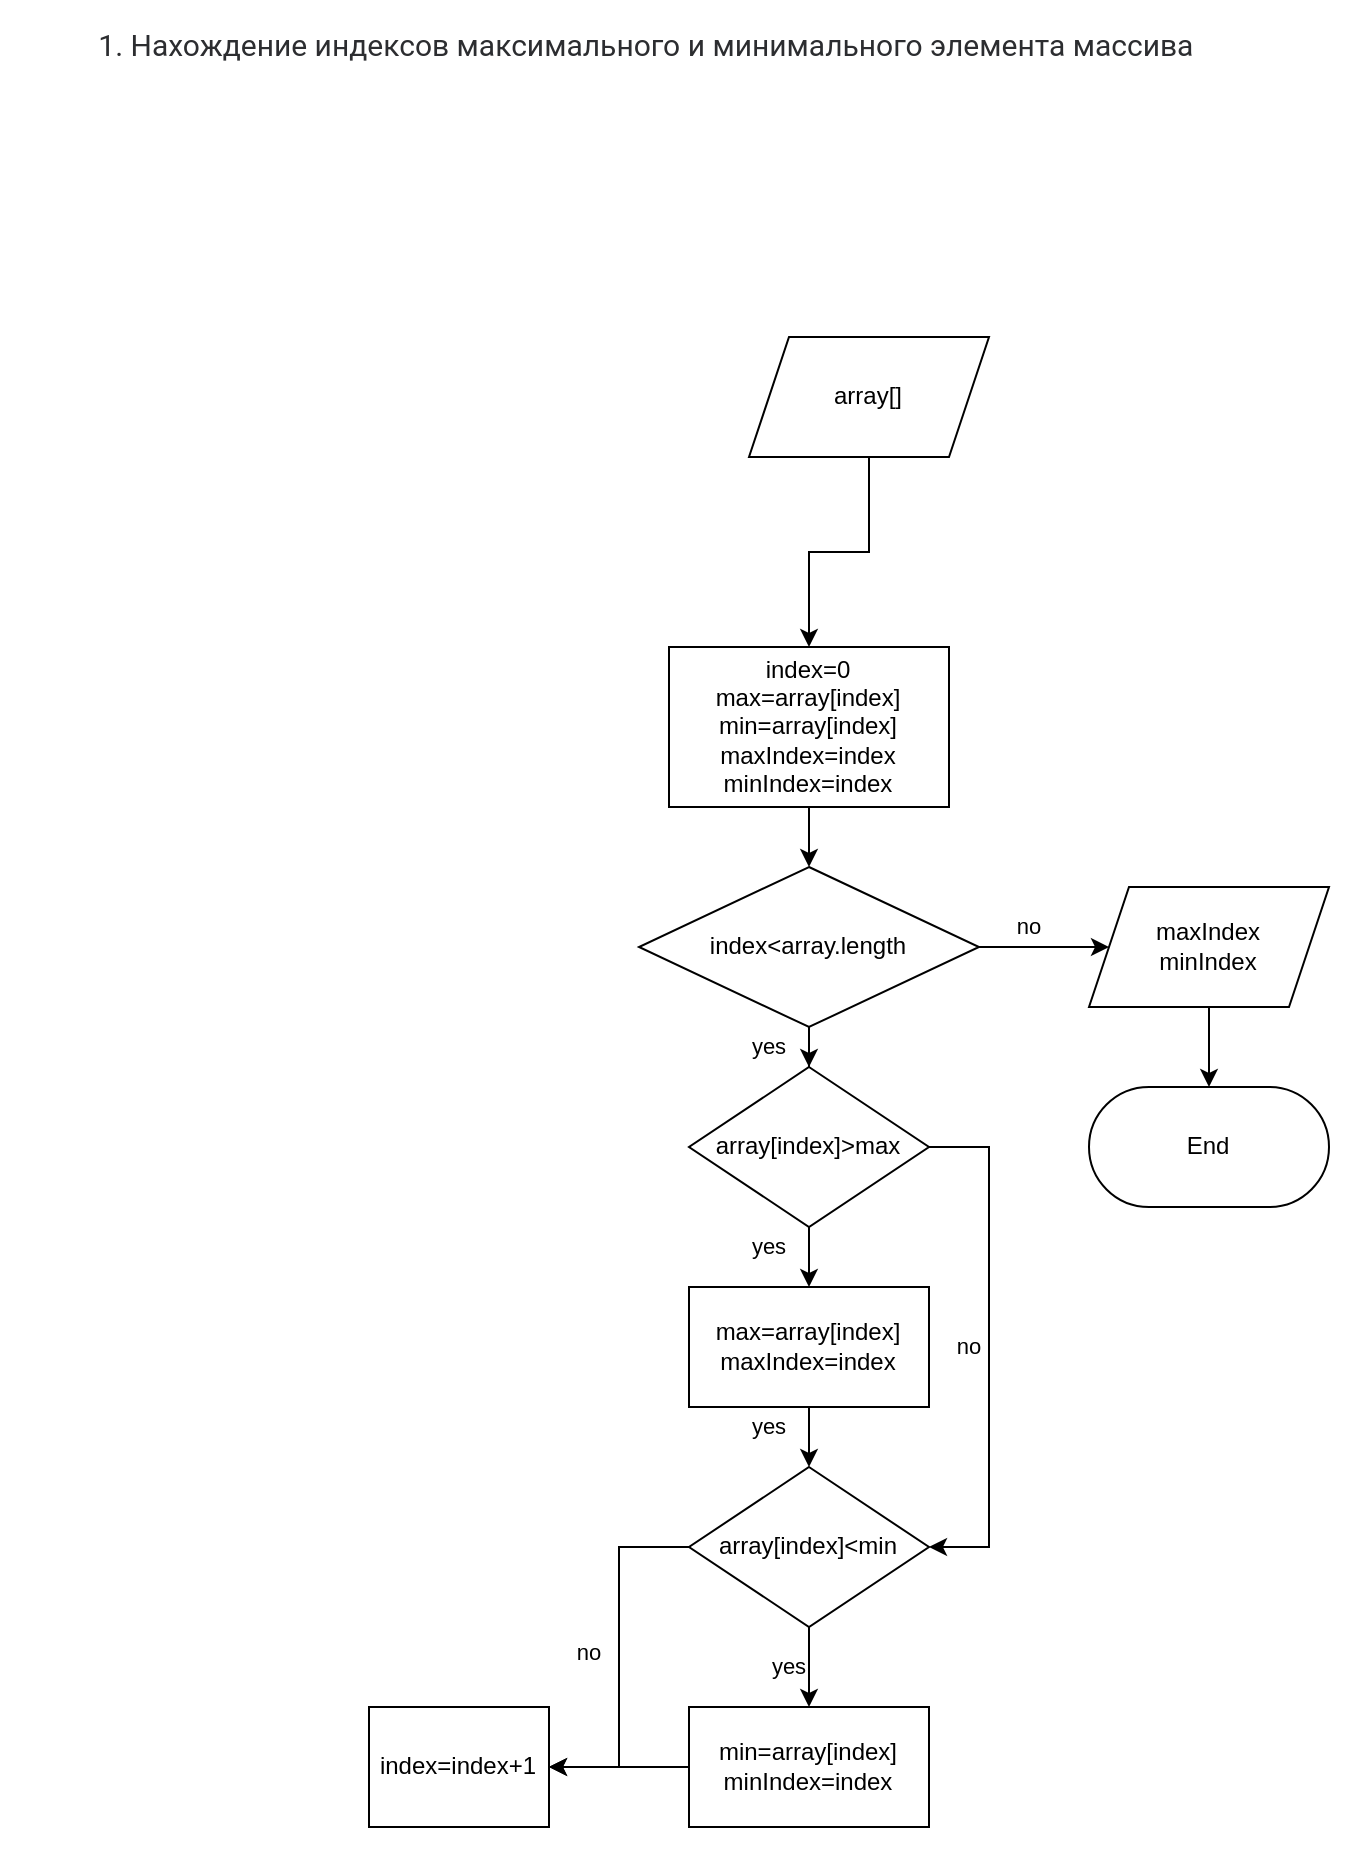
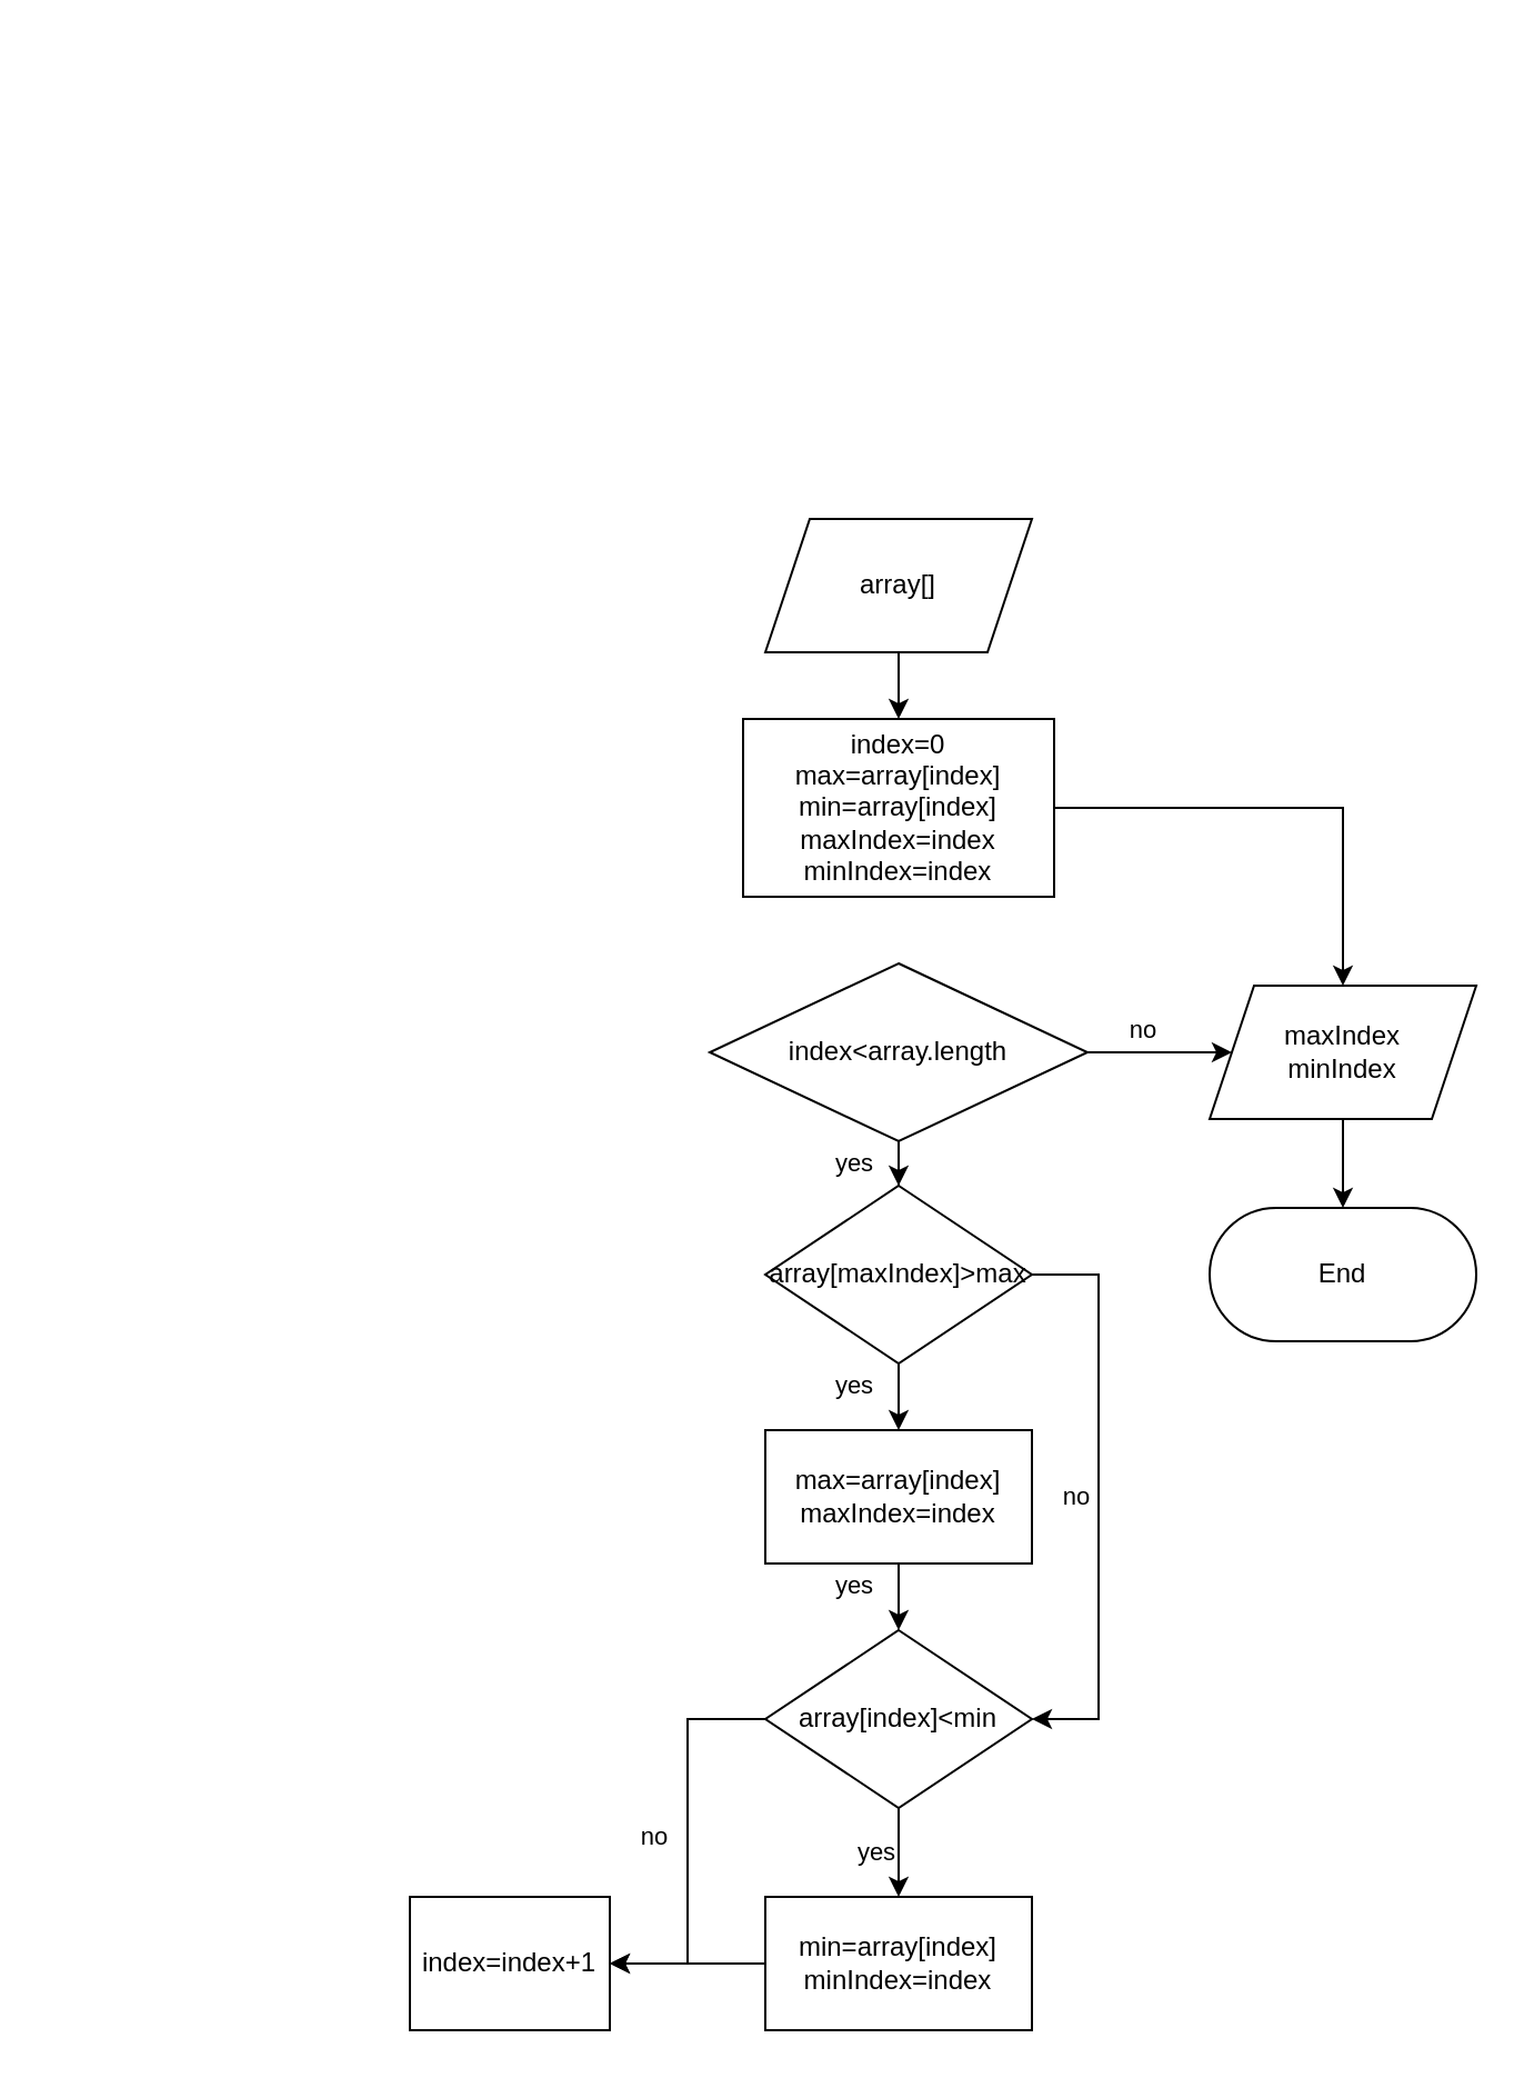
  <mxCell id="0" />
  <mxCell id="1" parent="0" />
  <mxCell id="2" value="" style="edgeStyle=orthogonalEdgeStyle;rounded=0;orthogonalLoop=1;jettySize=auto;html=1;" parent="1" source="3" target="5" edge="1"><mxGeometry relative="1" as="geometry" /></mxCell>
- <mxCell id="3" value="array[]" style="shape=parallelogram;perimeter=parallelogramPerimeter;whiteSpace=wrap;html=1;fixedSize=1;" parent="1" vertex="1"><mxGeometry x="374" y="168" width="120" height="60" as="geometry" /></mxCell>
- <mxCell id="4" value="" style="edgeStyle=orthogonalEdgeStyle;rounded=0;orthogonalLoop=1;jettySize=auto;html=1;" parent="1" source="5" target="8" edge="1"><mxGeometry relative="1" as="geometry" /></mxCell>
+ <mxCell id="3" value="array[]" style="shape=parallelogram;perimeter=parallelogramPerimeter;whiteSpace=wrap;html=1;fixedSize=1;" parent="1" vertex="1"><mxGeometry x="344" y="233" width="120" height="60" as="geometry" /></mxCell>
+ <mxCell id="4" value="" style="edgeStyle=orthogonalEdgeStyle;rounded=0;orthogonalLoop=1;jettySize=auto;html=1;" parent="1" source="5" target="21" edge="1"><mxGeometry relative="1" as="geometry" /></mxCell>
  <mxCell id="5" value="index=0&lt;br&gt;max=array[index]&lt;br&gt;min=array[index]&lt;br&gt;maxIndex=index&lt;br&gt;minIndex=index" style="rounded=0;whiteSpace=wrap;html=1;" parent="1" vertex="1"><mxGeometry x="334" y="323" width="140" height="80" as="geometry" /></mxCell>
  <mxCell id="6" value="yes" style="edgeStyle=orthogonalEdgeStyle;rounded=0;orthogonalLoop=1;jettySize=auto;html=1;" parent="1" source="8" target="11" edge="1"><mxGeometry x="0.667" y="-20" relative="1" as="geometry"><mxPoint as="offset" /></mxGeometry></mxCell>
  <mxCell id="7" value="no" style="edgeStyle=orthogonalEdgeStyle;rounded=0;orthogonalLoop=1;jettySize=auto;html=1;" parent="1" source="8" target="21" edge="1"><mxGeometry x="-0.231" y="10" relative="1" as="geometry"><mxPoint as="offset" /></mxGeometry></mxCell>
  <mxCell id="8" value="index&amp;lt;array.length" style="rhombus;whiteSpace=wrap;html=1;" parent="1" vertex="1"><mxGeometry x="319" y="433" width="170" height="80" as="geometry" /></mxCell>
  <mxCell id="9" value="no" style="edgeStyle=orthogonalEdgeStyle;rounded=0;orthogonalLoop=1;jettySize=auto;html=1;entryX=1;entryY=0.5;entryDx=0;entryDy=0;" parent="1" source="11" target="16" edge="1"><mxGeometry y="-10" relative="1" as="geometry"><Array as="points"><mxPoint x="494" y="573" /><mxPoint x="494" y="773" /></Array><mxPoint as="offset" /></mxGeometry></mxCell>
  <mxCell id="10" value="yes" style="edgeStyle=orthogonalEdgeStyle;rounded=0;orthogonalLoop=1;jettySize=auto;html=1;" parent="1" source="11" target="13" edge="1"><mxGeometry x="-0.333" y="-20" relative="1" as="geometry"><Array as="points"><mxPoint x="404" y="623" /><mxPoint x="404" y="623" /></Array><mxPoint as="offset" /></mxGeometry></mxCell>
- <mxCell id="11" value="array[index]&amp;gt;max" style="rhombus;whiteSpace=wrap;html=1;" parent="1" vertex="1"><mxGeometry x="344" y="533" width="120" height="80" as="geometry" /></mxCell>
+ <mxCell id="11" value="array[maxIndex]&amp;gt;max" style="rhombus;whiteSpace=wrap;html=1;" parent="1" vertex="1"><mxGeometry x="344" y="533" width="120" height="80" as="geometry" /></mxCell>
  <mxCell id="12" value="yes" style="edgeStyle=orthogonalEdgeStyle;rounded=0;orthogonalLoop=1;jettySize=auto;html=1;" parent="1" source="13" target="16" edge="1"><mxGeometry x="0.2" y="-20" relative="1" as="geometry"><mxPoint as="offset" /></mxGeometry></mxCell>
  <mxCell id="13" value="max=array[index]&lt;br&gt;maxIndex=index" style="rounded=0;whiteSpace=wrap;html=1;" parent="1" vertex="1"><mxGeometry x="344" y="643" width="120" height="60" as="geometry" /></mxCell>
  <mxCell id="14" value="yes" style="edgeStyle=orthogonalEdgeStyle;rounded=0;orthogonalLoop=1;jettySize=auto;html=1;" parent="1" source="16" target="18" edge="1"><mxGeometry y="-10" relative="1" as="geometry"><mxPoint as="offset" /></mxGeometry></mxCell>
  <mxCell id="15" value="no" style="edgeStyle=orthogonalEdgeStyle;rounded=0;orthogonalLoop=1;jettySize=auto;html=1;entryX=1;entryY=0.5;entryDx=0;entryDy=0;" parent="1" source="16" target="19" edge="1"><mxGeometry x="-0.026" y="-15" relative="1" as="geometry"><mxPoint x="284" y="883" as="targetPoint" /><Array as="points"><mxPoint x="309" y="773" /><mxPoint x="309" y="883" /></Array><mxPoint as="offset" /></mxGeometry></mxCell>
  <mxCell id="16" value="array[index]&amp;lt;min" style="rhombus;whiteSpace=wrap;html=1;" parent="1" vertex="1"><mxGeometry x="344" y="733" width="120" height="80" as="geometry" /></mxCell>
  <mxCell id="17" value="" style="edgeStyle=orthogonalEdgeStyle;rounded=0;orthogonalLoop=1;jettySize=auto;html=1;" parent="1" source="18" target="19" edge="1"><mxGeometry relative="1" as="geometry" /></mxCell>
  <mxCell id="18" value="min=array[index]&lt;br&gt;minIndex=index" style="rounded=0;whiteSpace=wrap;html=1;" parent="1" vertex="1"><mxGeometry x="344" y="853" width="120" height="60" as="geometry" /></mxCell>
  <mxCell id="19" value="index=index+1" style="rounded=0;whiteSpace=wrap;html=1;" parent="1" vertex="1"><mxGeometry x="184" y="853" width="90" height="60" as="geometry" /></mxCell>
  <mxCell id="20" value="" style="edgeStyle=orthogonalEdgeStyle;rounded=0;orthogonalLoop=1;jettySize=auto;html=1;" parent="1" source="21" target="22" edge="1"><mxGeometry relative="1" as="geometry" /></mxCell>
  <mxCell id="21" value="maxIndex&lt;br&gt;minIndex" style="shape=parallelogram;perimeter=parallelogramPerimeter;whiteSpace=wrap;html=1;fixedSize=1;" parent="1" vertex="1"><mxGeometry x="544" y="443" width="120" height="60" as="geometry" /></mxCell>
  <mxCell id="22" value="End" style="rounded=1;whiteSpace=wrap;html=1;arcSize=50;" parent="1" vertex="1"><mxGeometry x="544" y="543" width="120" height="60" as="geometry" /></mxCell>
- <mxCell id="23" value="&#10;&lt;ol style=&quot;box-sizing: border-box; margin-top: 0px; margin-bottom: 10px; color: rgb(44, 45, 48); font-family: Roboto, &amp;quot;San Francisco&amp;quot;, &amp;quot;Helvetica Neue&amp;quot;, Helvetica, Arial; font-size: 15px; font-style: normal; font-variant-ligatures: normal; font-variant-caps: normal; font-weight: 400; letter-spacing: normal; orphans: 2; text-align: start; text-indent: 0px; text-transform: none; widows: 2; word-spacing: 0px; -webkit-text-stroke-width: 0px; background-color: rgb(255, 255, 255); text-decoration-thickness: initial; text-decoration-style: initial; text-decoration-color: initial;&quot;&gt;&lt;li style=&quot;box-sizing: border-box;&quot;&gt;Нахождение индексов максимального и минимального элемента массива&lt;/li&gt;&lt;/ol&gt;&#10;&#10;" style="text;html=1;strokeColor=none;fillColor=none;align=center;verticalAlign=middle;whiteSpace=wrap;rounded=0;" parent="1" vertex="1"><mxGeometry x="20" y="20" width="582" height="30" as="geometry" /></mxCell>
